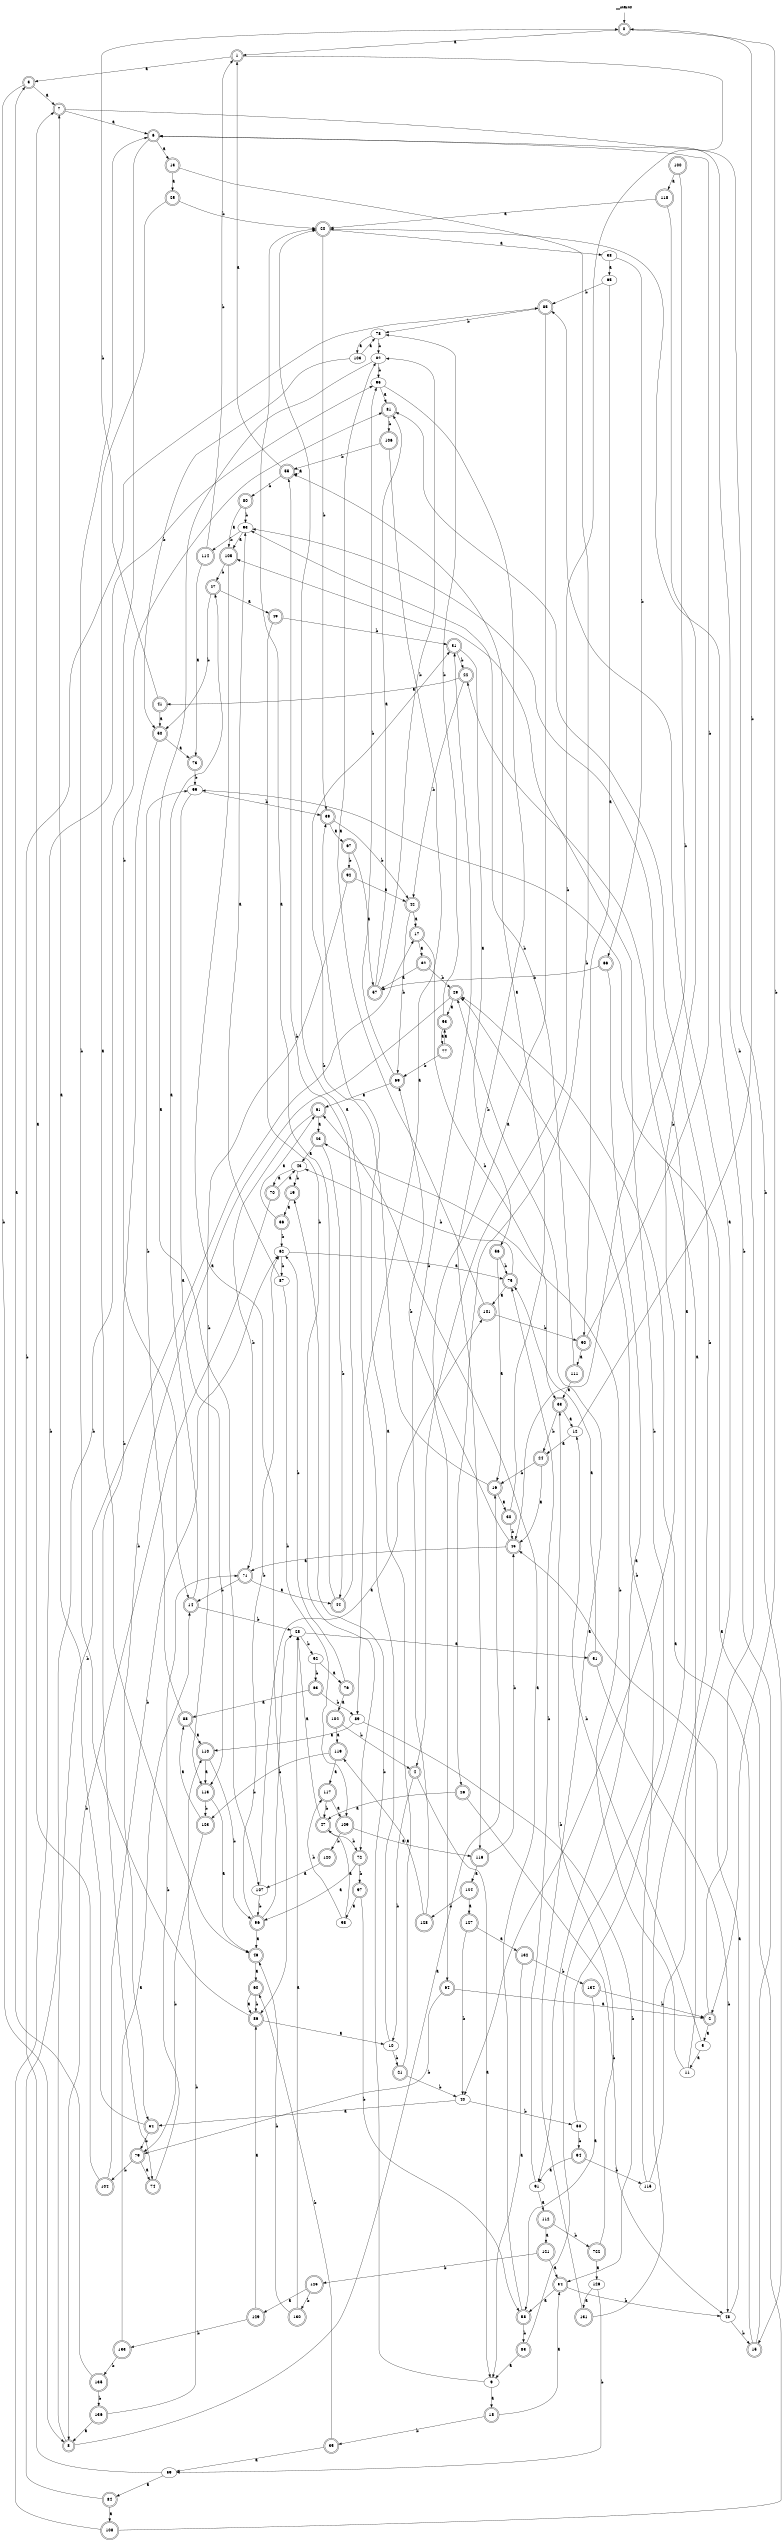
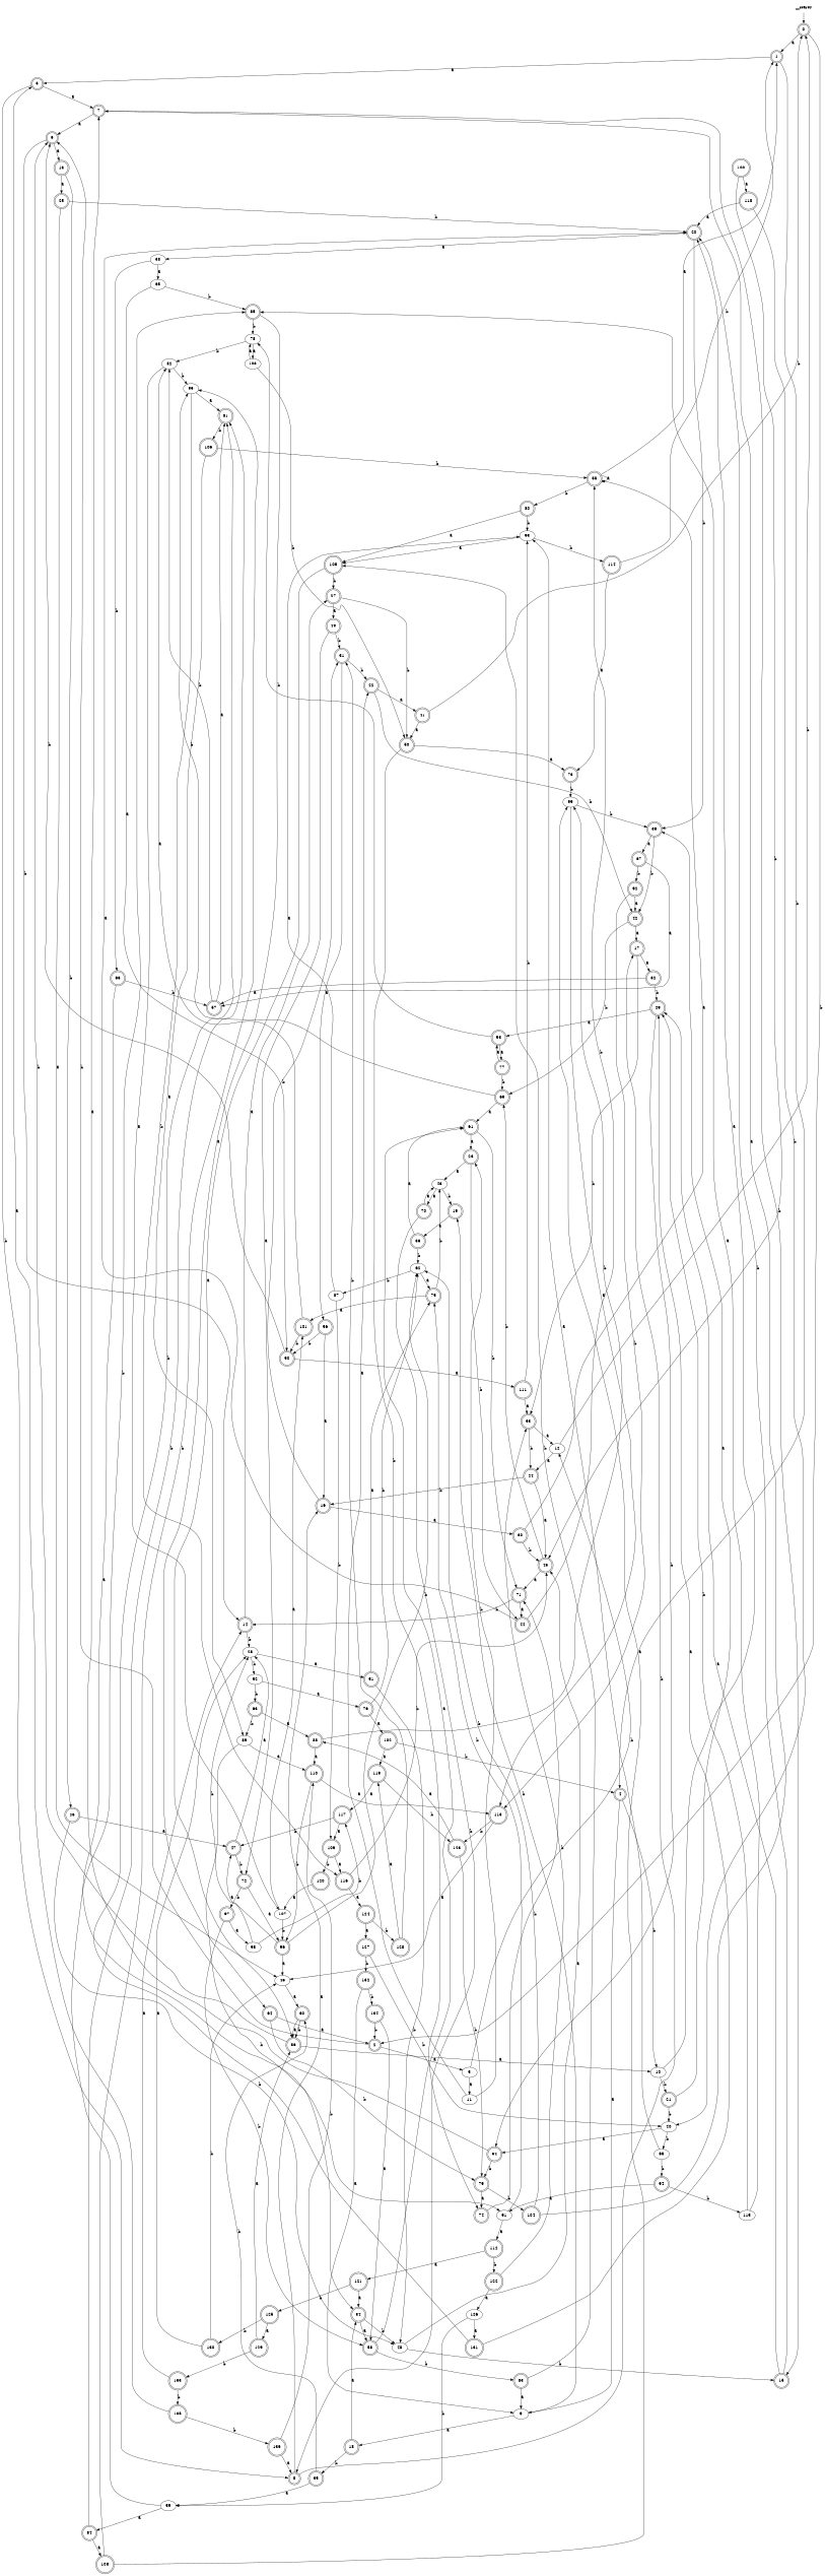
  digraph {
    node [shape=doublecircle]
    __start0 [shape=none]
    0
    1
    2
    3
    4
    5 [shape=""]
    6
    7
    8
    9 [shape=""]
    10 [shape=""]
    11 [shape=ellipse]
    12 [shape=""]
    13
    14
    15
    16
    17
    18
    19
    20
    21
    22
    23
    24
    25
    26
    27
    28 [shape=""]
    29
    30
    31
    32
    33
    34
    35
    36
    38 [shape=""]
    39
    40 [shape=""]
    41
    42
    43 [shape=""]
    44
    45
-   46
+   46 [shape=ellipse]
    47
    48 [shape=""]
    49
    50
    51
    52 [shape=""]
    53
    54
    55
    56
    57
    58
    59 [shape=ellipse]
    60
    61
    62 [shape=""]
    65 [shape=""]
    66
    67
    68 [shape=""]
    69
    70
    71
    72
    73
    74
    75
    63
    76
    77
    78 [shape=""]
    79
    80
    81
    82 [shape=""]
    83
    84
    85
    86
    87 [shape=""]
    88
    89 [shape=""]
    64
    90
    91 [shape=""]
    92
    93 [shape=""]
    94
    95 [shape=""]
    96
    97
    99 [shape=""]
    101
    102
    103 [shape=""]
    104
    105
    106
    107 [shape=""]
    108
    109
    110
    111
    112
    113
    114
    115 [shape=""]
    116
    98 [shape=""]
    117
    100
    118
    119
    120
    121
-   122 [label=722]
+   122
    123
    124
    125
    126 [shape=""]
    127
    128
    129
    130
    131
    132
    133
    134
    135
    136
    __start0 -> 0
    0 -> 1 [label=a]
    0 -> 2 [label=b]
    1 -> 3 [label=a]
    1 -> 4 [label=b]
    2 -> 5 [label=a]
    2 -> 6 [label=b]
    3 -> 7 [label=a]
    3 -> 8 [label=b]
    4 -> 9 [label=a]
    4 -> 10 [label=b]
    5 -> 11 [label=a]
    5 -> 12 [label=b]
    6 -> 13 [label=a]
    6 -> 14 [label=b]
    7 -> 6 [label=a]
    7 -> 15 [label=b]
    8 -> 16 [label=a]
    8 -> 17 [label=b]
    9 -> 18 [label=a]
    9 -> 19 [label=b]
    10 -> 20 [label=a]
    10 -> 21 [label=b]
    11 -> 22 [label=a]
    11 -> 23 [label=b]
    12 -> 0 [label=b]
    12 -> 24 [label=a]
    13 -> 25 [label=a]
    13 -> 26 [label=b]
    14 -> 27 [label=a]
    14 -> 28 [label=b]
    15 -> 20 [label=b]
    15 -> 29 [label=a]
    16 -> 30 [label=a]
    16 -> 31 [label=b]
    17 -> 32 [label=a]
    17 -> 33 [label=b]
    18 -> 34 [label=a]
    18 -> 35 [label=b]
    19 -> 36 [label=a]
    20 -> 38 [label=a]
    20 -> 39 [label=b]
    21 -> 39 [label=a]
    21 -> 40 [label=b]
    22 -> 41 [label=a]
    22 -> 42 [label=b]
    23 -> 43 [label=a]
    23 -> 44 [label=b]
    24 -> 16 [label=b]
    24 -> 45 [label=a]
    25 -> 20 [label=b]
    25 -> 46 [label=a]
    26 -> 47 [label=a]
    26 -> 48 [label=b]
    27 -> 49 [label=a]
    27 -> 50 [label=b]
    28 -> 51 [label=a]
    28 -> 52 [label=b]
    29 -> 53 [label=a]
    29 -> 54 [label=b]
    30 -> 45 [label=b]
    30 -> 55 [label=a]
    31 -> 22 [label=b]
    31 -> 56 [label=a]
    32 -> 29 [label=b]
    32 -> 57 [label=a]
    33 -> 12 [label=a]
    33 -> 24 [label=b]
    34 -> 48 [label=b]
    34 -> 58 [label=a]
    35 -> 59 [label=a]
    35 -> 60 [label=b]
    36 -> 61 [label=a]
    36 -> 62 [label=b]
    38 -> 65 [label=a]
    38 -> 66 [label=b]
    39 -> 42 [label=b]
    39 -> 67 [label=a]
    40 -> 54 [label=a]
    40 -> 68 [label=b]
    41 -> 0 [label=b]
    41 -> 50 [label=a]
    42 -> 17 [label=a]
    42 -> 69 [label=b]
    43 -> 19 [label=b]
    43 -> 70 [label=a]
    44 -> 20 [label=a]
    44 -> 55 [label=b]
    45 -> 69 [label=b]
    45 -> 71 [label=a]
    46 -> 60 [label=a]
    47 -> 28 [label=a]
    47 -> 72 [label=b]
    48 -> 15 [label=b]
    48 -> 45 [label=a]
    49 -> 31 [label=b]
-   49 -> 72 [label=b]
+   49 -> 72 [label=a]
    50 -> 73 [label=a]
    50 -> 74 [label=b]
    51 -> 48 [label=b]
    51 -> 75 [label=a]
    52 -> 63 [label=b]
    52 -> 76 [label=a]
    53 -> 77 [label=a]
    53 -> 78 [label=b]
    54 -> 7 [label=a]
    54 -> 79 [label=b]
    55 -> 1 [label=a]
    55 -> 55 [label=a]
    55 -> 80 [label=b]
    56 -> 16 [label=a]
-   56 -> 75 [label=b]
+   56 -> 90 [label=b]
    57 -> 81 [label=a]
    57 -> 82 [label=b]
    58 -> 61 [label=a]
    58 -> 83 [label=b]
    59 -> 84 [label=a]
    59 -> 85 [label=b]
    60 -> 86 [label=a]
    60 -> 86 [label=b]
    61 -> 23 [label=a]
    61 -> 71 [label=b]
    62 -> 75 [label=a]
    62 -> 87 [label=b]
    65 -> 85 [label=b]
    65 -> 90 [label=a]
    66 -> 57 [label=b]
    66 -> 91 [label=a]
    67 -> 57 [label=a]
    67 -> 92 [label=b]
    68 -> 93 [label=a]
    68 -> 94 [label=b]
    69 -> 61 [label=a]
    69 -> 95 [label=b]
    70 -> 8 [label=b]
    70 -> 43 [label=a]
    71 -> 14 [label=b]
    71 -> 44 [label=a]
    72 -> 96 [label=a]
    72 -> 97 [label=b]
    73 -> 99 [label=b]
    74 -> 71 [label=b]
    75 -> 43 [label=b]
    75 -> 101 [label=a]
    63 -> 88 [label=a]
    63 -> 89 [label=b]
    76 -> 62 [label=b]
    76 -> 102 [label=a]
    77 -> 53 [label=a]
    77 -> 69 [label=b]
    78 -> 82 [label=b]
    78 -> 103 [label=a]
    79 -> 74 [label=a]
    79 -> 104 [label=b]
    80 -> 93 [label=b]
    80 -> 105 [label=a]
    81 -> 106 [label=b]
    82 -> 95 [label=b]
    82 -> 107 [label=a]
    83 -> 9 [label=a]
    83 -> 105 [label=b]
    84 -> 81 [label=b]
    84 -> 108 [label=a]
    85 -> 78 [label=b]
    85 -> 64 [label=a]
    86 -> 6 [label=b]
    86 -> 10 [label=a]
    87 -> 93 [label=a]
    87 -> 109 [label=b]
    88 -> 99 [label=b]
    88 -> 110 [label=a]
    89 -> 34 [label=b]
    89 -> 110 [label=a]
    64 -> 2 [label=a]
    64 -> 79 [label=b]
    90 -> 6 [label=b]
    90 -> 111 [label=a]
    91 -> 75 [label=b]
    91 -> 112 [label=a]
    92 -> 42 [label=a]
    92 -> 113 [label=b]
    93 -> 105 [label=a]
    93 -> 114 [label=b]
    94 -> 91 [label=a]
    94 -> 115 [label=b]
    95 -> 81 [label=a]
    95 -> 116 [label=b]
    96 -> 28 [label=b]
    96 -> 46 [label=a]
    96 -> 62 [label=b]
    97 -> 58 [label=b]
    97 -> 98 [label=a]
    99 -> 39 [label=b]
    99 -> 113 [label=a]
    101 -> 82 [label=a]
    101 -> 90 [label=b]
    102 -> 4 [label=b]
    102 -> 119 [label=a]
    103 -> 50 [label=b]
    103 -> 78 [label=a]
    104 -> 7 [label=a]
    104 -> 62 [label=b]
    105 -> 27 [label=b]
    105 -> 86 [label=a]
    106 -> 55 [label=b]
    106 -> 89 [label=a]
    107 -> 96 [label=b]
    107 -> 101 [label=a]
    108 -> 95 [label=b]
    108 -> 99 [label=a]
    109 -> 116 [label=a]
    109 -> 120 [label=b]
    110 -> 96 [label=b]
    110 -> 113 [label=a]
    111 -> 33 [label=a]
    111 -> 93 [label=b]
    112 -> 121 [label=a]
    112 -> 122 [label=b]
    113 -> 46 [label=a]
    113 -> 123 [label=b]
    114 -> 1 [label=b]
    114 -> 73 [label=a]
    115 -> 29 [label=b]
    115 -> 85 [label=a]
    116 -> 45 [label=b]
    116 -> 124 [label=a]
    98 -> 47 [label=a]
    98 -> 117 [label=b]
    117 -> 47 [label=b]
    117 -> 109 [label=a]
    100 -> 45 [label=b]
    100 -> 118 [label=a]
    118 -> 20 [label=a]
    118 -> 40 [label=b]
    119 -> 117 [label=a]
    119 -> 123 [label=b]
    120 -> 107 [label=a]
    121 -> 34 [label=a]
    121 -> 125 [label=b]
    122 -> 33 [label=b]
    122 -> 126 [label=a]
    123 -> 79 [label=b]
    123 -> 88 [label=a]
    124 -> 127 [label=a]
    124 -> 128 [label=b]
    125 -> 129 [label=a]
    125 -> 130 [label=b]
    126 -> 59 [label=b]
    126 -> 131 [label=a]
    127 -> 40 [label=b]
-   127 -> 132 [label=a]
+   127 -> 132 [label=b]
    128 -> 31 [label=b]
    128 -> 119 [label=a]
    129 -> 86 [label=a]
    129 -> 133 [label=b]
    130 -> 28 [label=a]
    130 -> 46 [label=b]
    131 -> 29 [label=a]
    131 -> 81 [label=b]
    132 -> 9 [label=a]
    132 -> 134 [label=b]
    133 -> 14 [label=a]
    133 -> 135 [label=b]
    134 -> 2 [label=b]
    134 -> 58 [label=a]
    135 -> 3 [label=a]
    135 -> 136 [label=b]
    136 -> 8 [label=a]
    136 -> 110 [label=b]
  }
